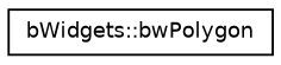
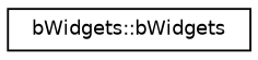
  digraph {
    rankdir=LR
-   n1 [color=black fillcolor=white fontname=Helvetica fontsize=10 height=0.2 label="bWidgets::bwPolygon" shape=record style=filled width=0.4]
+   n1 [color=black fillcolor=white fontname=Helvetica fontsize=10 height=0.2 label="bWidgets::bWidgets" shape=record style=filled width=0.4]
  }
